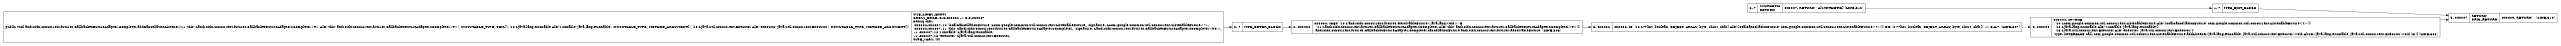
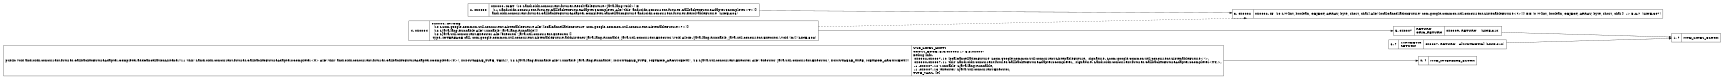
  digraph {
    rankdir=LR
    node [shape=record]
-   n1 [label="{0\:\ ?|MTH_ENTER_BLOCK\l}"]
+   n1 [label="{0\:\ ?|MTH_INTERFACE_BLOCK\l}"]
    n2 [label="{2\:\ 0x0000|0x0000: IGET  (r0 I:androidx.concurrent.futures.ResolvableFuture\<java.lang.Void\>) = \l  (r1 I:androidx.concurrent.futures.CallbackToFutureAdapter$Completer A[D('this' androidx.concurrent.futures.CallbackToFutureAdapter$Completer\<T\>)])\l androidx.concurrent.futures.CallbackToFutureAdapter.Completer.cancellationFuture androidx.concurrent.futures.ResolvableFuture  (LINE:306)\l}"]
    n3 [label="{3\:\ 0x0002|0x0002: IF  (r0 I:??[int, boolean, OBJECT, ARRAY, byte, short, char] A[D('localCancellationFuture' com.google.common.util.concurrent.ListenableFuture\<?\>)]) == (0 ??[int, boolean, OBJECT, ARRAY, byte, short, char])  \-\> B:6:?  (LINE:307)\l}"]
    n4 [label="{4\:\ 0x0004|0x0004: INVOKE  \l  (r0 I:com.google.common.util.concurrent.ListenableFuture A[D('localCancellationFuture' com.google.common.util.concurrent.ListenableFuture\<?\>)])\l  (r2 I:java.lang.Runnable A[D('runnable' java.lang.Runnable)])\l  (r3 I:java.util.concurrent.Executor A[D('executor' java.util.concurrent.Executor)])\l type: INTERFACE call: com.google.common.util.concurrent.ListenableFuture.addListener(java.lang.Runnable, java.util.concurrent.Executor):void A[MD:(java.lang.Runnable, java.util.concurrent.Executor):void (m)] (LINE:308)\l}"]
    n5 [label="{5\:\ 0x0007|RETURN\lORIG_RETURN\l|0x0009: RETURN    (LINE:310)\l}"]
    n6 [label="{6\:\ ?|SYNTHETIC\lRETURN\l|0x0007: RETURN   A[SYNTHETIC] (LINE:310)\l}"]
-   n7 [label="{1\:\ ?|MTH_EXIT_BLOCK\l}"]
+   n7 [label="{1\:\ ?|MTH_LINES_BLOCK\l}"]
    n8 [label="{public void androidx.concurrent.futures.CallbackToFutureAdapter.Completer.addCancellationListener((r1 'this' I:androidx.concurrent.futures.CallbackToFutureAdapter$Completer\<T\> A[D('this' androidx.concurrent.futures.CallbackToFutureAdapter$Completer\<T\>), IMMUTABLE_TYPE, THIS]), (r2 I:java.lang.Runnable A[D('runnable' java.lang.Runnable), IMMUTABLE_TYPE, METHOD_ARGUMENT]), (r3 I:java.util.concurrent.Executor A[D('executor' java.util.concurrent.Executor), IMMUTABLE_TYPE, METHOD_ARGUMENT]))  | USE_LINES_HINTS\lCROSS_EDGE: B:3:0x0002 \-\> B:5:0x0007\lDebug Info:\l  0x0002\-0x0007: r0 'localCancellationFuture' Lcom\/google\/common\/util\/concurrent\/ListenableFuture;, signature: Lcom\/google\/common\/util\/concurrent\/ListenableFuture\<*\>;\l  0x0000\-0x0007: r1 'this' Landroidx\/concurrent\/futures\/CallbackToFutureAdapter$Completer;, signature: Landroidx\/concurrent\/futures\/CallbackToFutureAdapter$Completer\<TT;\>;\l  \-1 \-0x0007: r2 'runnable' Ljava\/lang\/Runnable;\l  \-1 \-0x0007: r3 'executor' Ljava\/util\/concurrent\/Executor;\lTYPE_VARS: [T]\l}"]
-   n1 -> n2
    n2 -> n3
-   n3 -> n4 [style=dashed]
+   n4 -> n3 [style=dashed]
    n4 -> n5
-   n7 -> n5
+   n5 -> n7
    n6 -> n7
    n8 -> n1
  }
